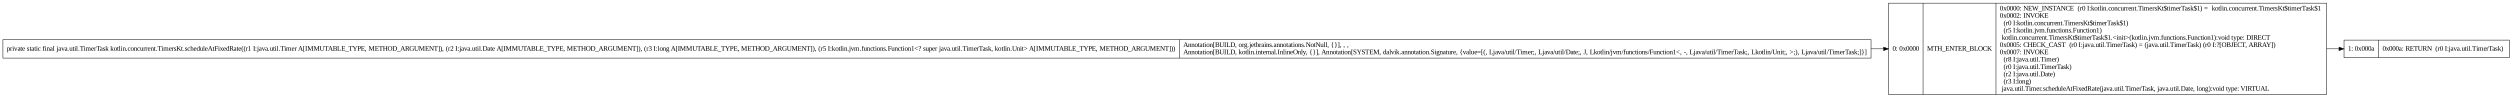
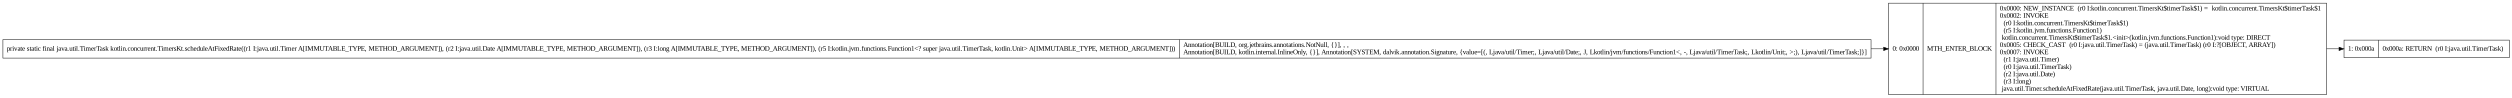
  digraph {
    rankdir=LR
    fontname="Liberation Serif"
    node [shape=record fontname="Liberation Serif"]
    edge [fontname="Liberation Serif"]
-   n1 [label="{0\:\ 0x0000|MTH_ENTER_BLOCK\l|0x0000: NEW_INSTANCE  (r0 I:kotlin.concurrent.TimersKt$timerTask$1) =  kotlin.concurrent.TimersKt$timerTask$1 \l0x0002: INVOKE  \l  (r0 I:kotlin.concurrent.TimersKt$timerTask$1)\l  (r5 I:kotlin.jvm.functions.Function1)\l kotlin.concurrent.TimersKt$timerTask$1.\<init\>(kotlin.jvm.functions.Function1):void type: DIRECT \l0x0005: CHECK_CAST  (r0 I:java.util.TimerTask) = (java.util.TimerTask) (r0 I:?[OBJECT, ARRAY]) \l0x0007: INVOKE  \l  (r8 I:java.util.Timer)\l  (r0 I:java.util.TimerTask)\l  (r2 I:java.util.Date)\l  (r3 I:long)\l java.util.Timer.scheduleAtFixedRate(java.util.TimerTask, java.util.Date, long):void type: VIRTUAL \l}"]
+   n1 [label="{0\:\ 0x0000|MTH_ENTER_BLOCK\l|0x0000: NEW_INSTANCE  (r0 I:kotlin.concurrent.TimersKt$timerTask$1) =  kotlin.concurrent.TimersKt$timerTask$1 \l0x0002: INVOKE  \l  (r0 I:kotlin.concurrent.TimersKt$timerTask$1)\l  (r5 I:kotlin.jvm.functions.Function1)\l kotlin.concurrent.TimersKt$timerTask$1.\<init\>(kotlin.jvm.functions.Function1):void type: DIRECT \l0x0005: CHECK_CAST  (r0 I:java.util.TimerTask) = (java.util.TimerTask) (r0 I:?[OBJECT, ARRAY]) \l0x0007: INVOKE  \l  (r1 I:java.util.Timer)\l  (r0 I:java.util.TimerTask)\l  (r2 I:java.util.Date)\l  (r3 I:long)\l java.util.Timer.scheduleAtFixedRate(java.util.TimerTask, java.util.Date, long):void type: VIRTUAL \l}"]
    n2 [label="{1\:\ 0x000a|0x000a: RETURN  (r0 I:java.util.TimerTask) \l}"]
    n3 [label="{private static final java.util.TimerTask kotlin.concurrent.TimersKt.scheduleAtFixedRate((r1 I:java.util.Timer A[IMMUTABLE_TYPE, METHOD_ARGUMENT]), (r2 I:java.util.Date A[IMMUTABLE_TYPE, METHOD_ARGUMENT]), (r3 I:long A[IMMUTABLE_TYPE, METHOD_ARGUMENT]), (r5 I:kotlin.jvm.functions.Function1\<? super java.util.TimerTask, kotlin.Unit\> A[IMMUTABLE_TYPE, METHOD_ARGUMENT]))  | Annotation[BUILD, org.jetbrains.annotations.NotNull, \{\}], , , \lAnnotation[BUILD, kotlin.internal.InlineOnly, \{\}], Annotation[SYSTEM, dalvik.annotation.Signature, \{value=[(, Ljava\/util\/Timer;, Ljava\/util\/Date;, J, Lkotlin\/jvm\/functions\/Function1\<, \-, Ljava\/util\/TimerTask;, Lkotlin\/Unit;, \>;), Ljava\/util\/TimerTask;]\}]\l}"]
    n1 -> n2
    n3 -> n1
  }
